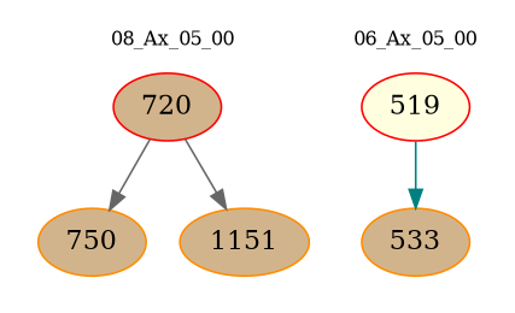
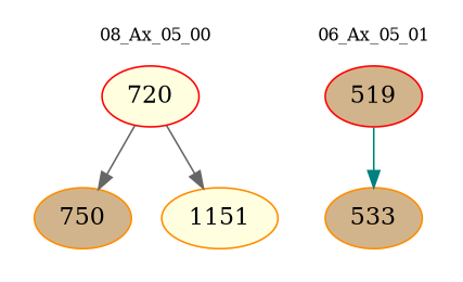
  digraph {
    node [color=darkorange fillcolor=tan style=filled]
    edge [color=gray40]
-   n1 [color=red label=720]
+   n1 [color=red fillcolor=lightyellow label=720]
    n2 [label=750]
-   n3 [label=1151]
-   n4 [color=red fillcolor=lightyellow label=519]
+   n3 [fillcolor=lightyellow label=1151]
+   n4 [color=red label=519]
    n5 [label=533]
    subgraph cluster_1 {
      color=white
      fontsize=10
      label="08_Ax_05_00"
      n1
      n2
      n3
    }
    subgraph cluster_2 {
      color=white
      fontsize=10
-     label="06_Ax_05_00"
+     label="06_Ax_05_01"
      n4
      n5
    }
    n1 -> n2
    n1 -> n3
    n4 -> n5 [color=teal]
  }
